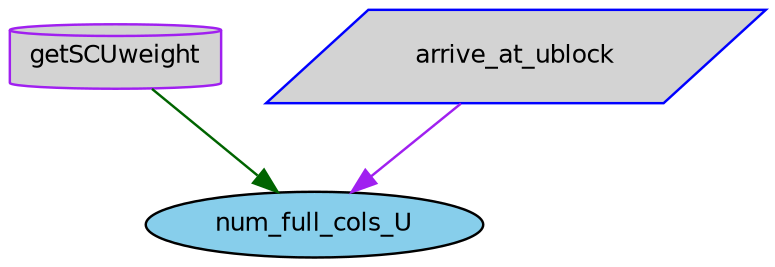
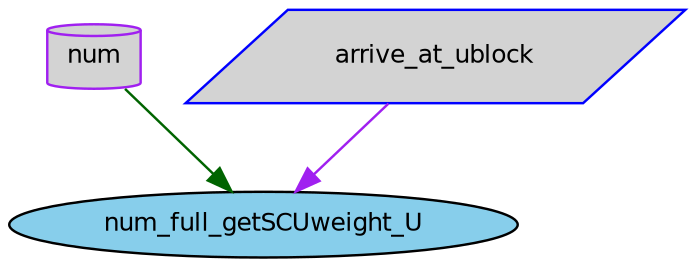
  digraph {
    rankdir=TB
    node [fillcolor=lightgrey fontname=Helvetica fontsize=10 style=filled]
    edge [fontname=Helvetica fontsize=10 labelfontname=Helvetica labelfontsize=10 style=solid]
-   n1 [color=purple fontcolor=black height=0.2 label=getSCUweight shape=cylinder width=0.4]
-   n2 [color=black fillcolor=skyblue height=0.2 label=num_full_cols_U shape=ellipse width=0.4]
+   n1 [color=purple fontcolor=black height=0.2 label=num shape=cylinder width=0.4]
+   n2 [color=black fillcolor=skyblue height=0.2 label=num_full_getSCUweight_U shape=ellipse width=0.4]
    n3 [color=blue height=0.2 label=arrive_at_ublock shape=parallelogram width=0.4]
    n1 -> n2 [color=darkgreen]
    n3 -> n2 [color=purple]
  }
